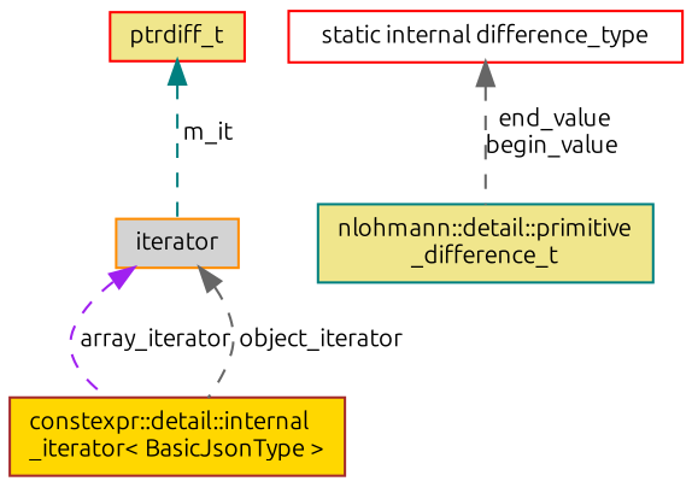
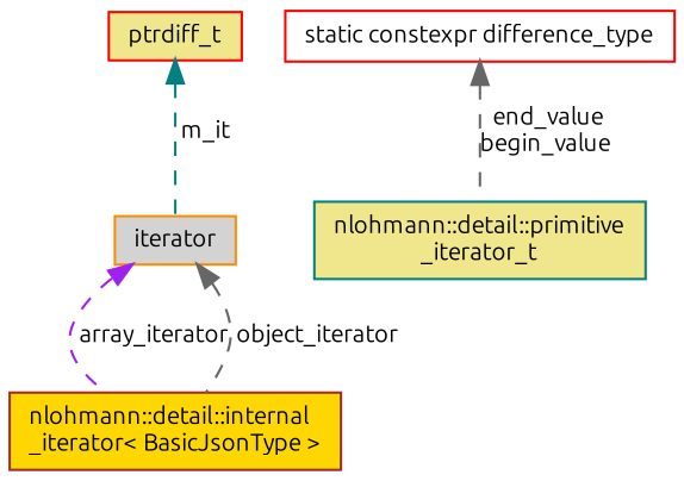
  digraph {
    fontname=Ubuntu
    node [color=red fillcolor=khaki fontname=Ubuntu fontsize=10 shape=record style=filled]
    edge [color=gray40 dir=back fontname=Ubuntu fontsize=10 labelfontname=Helvetica labelfontsize=10 style=dashed]
-   n1 [color=brown fillcolor=gold fontcolor=black height=0.2 label="constexpr::detail::internal\l_iterator\< BasicJsonType \>" width=0.4]
+   n1 [color=brown fillcolor=gold fontcolor=black height=0.2 label="nlohmann::detail::internal\l_iterator\< BasicJsonType \>" width=0.4]
    n2 [color=darkorange fillcolor=lightgrey height=0.2 label=iterator width=0.4]
-   n3 [color=teal height=0.2 label="nlohmann::detail::primitive\l_difference_t" width=0.4]
-   n4 [fillcolor=white height=0.2 label="static internal difference_type" width=0.4]
+   n3 [color=teal height=0.2 label="nlohmann::detail::primitive\l_iterator_t" width=0.4]
+   n4 [fillcolor=white height=0.2 label="static constexpr difference_type" width=0.4]
    n5 [height=0.2 label=ptrdiff_t width=0.4]
    n2 -> n1 [color=purple label=" array_iterator"]
    n2 -> n1 [label=" object_iterator"]
    n4 -> n3 [label=" end_value\nbegin_value"]
    n5 -> n2 [color=teal label=" m_it"]
  }
